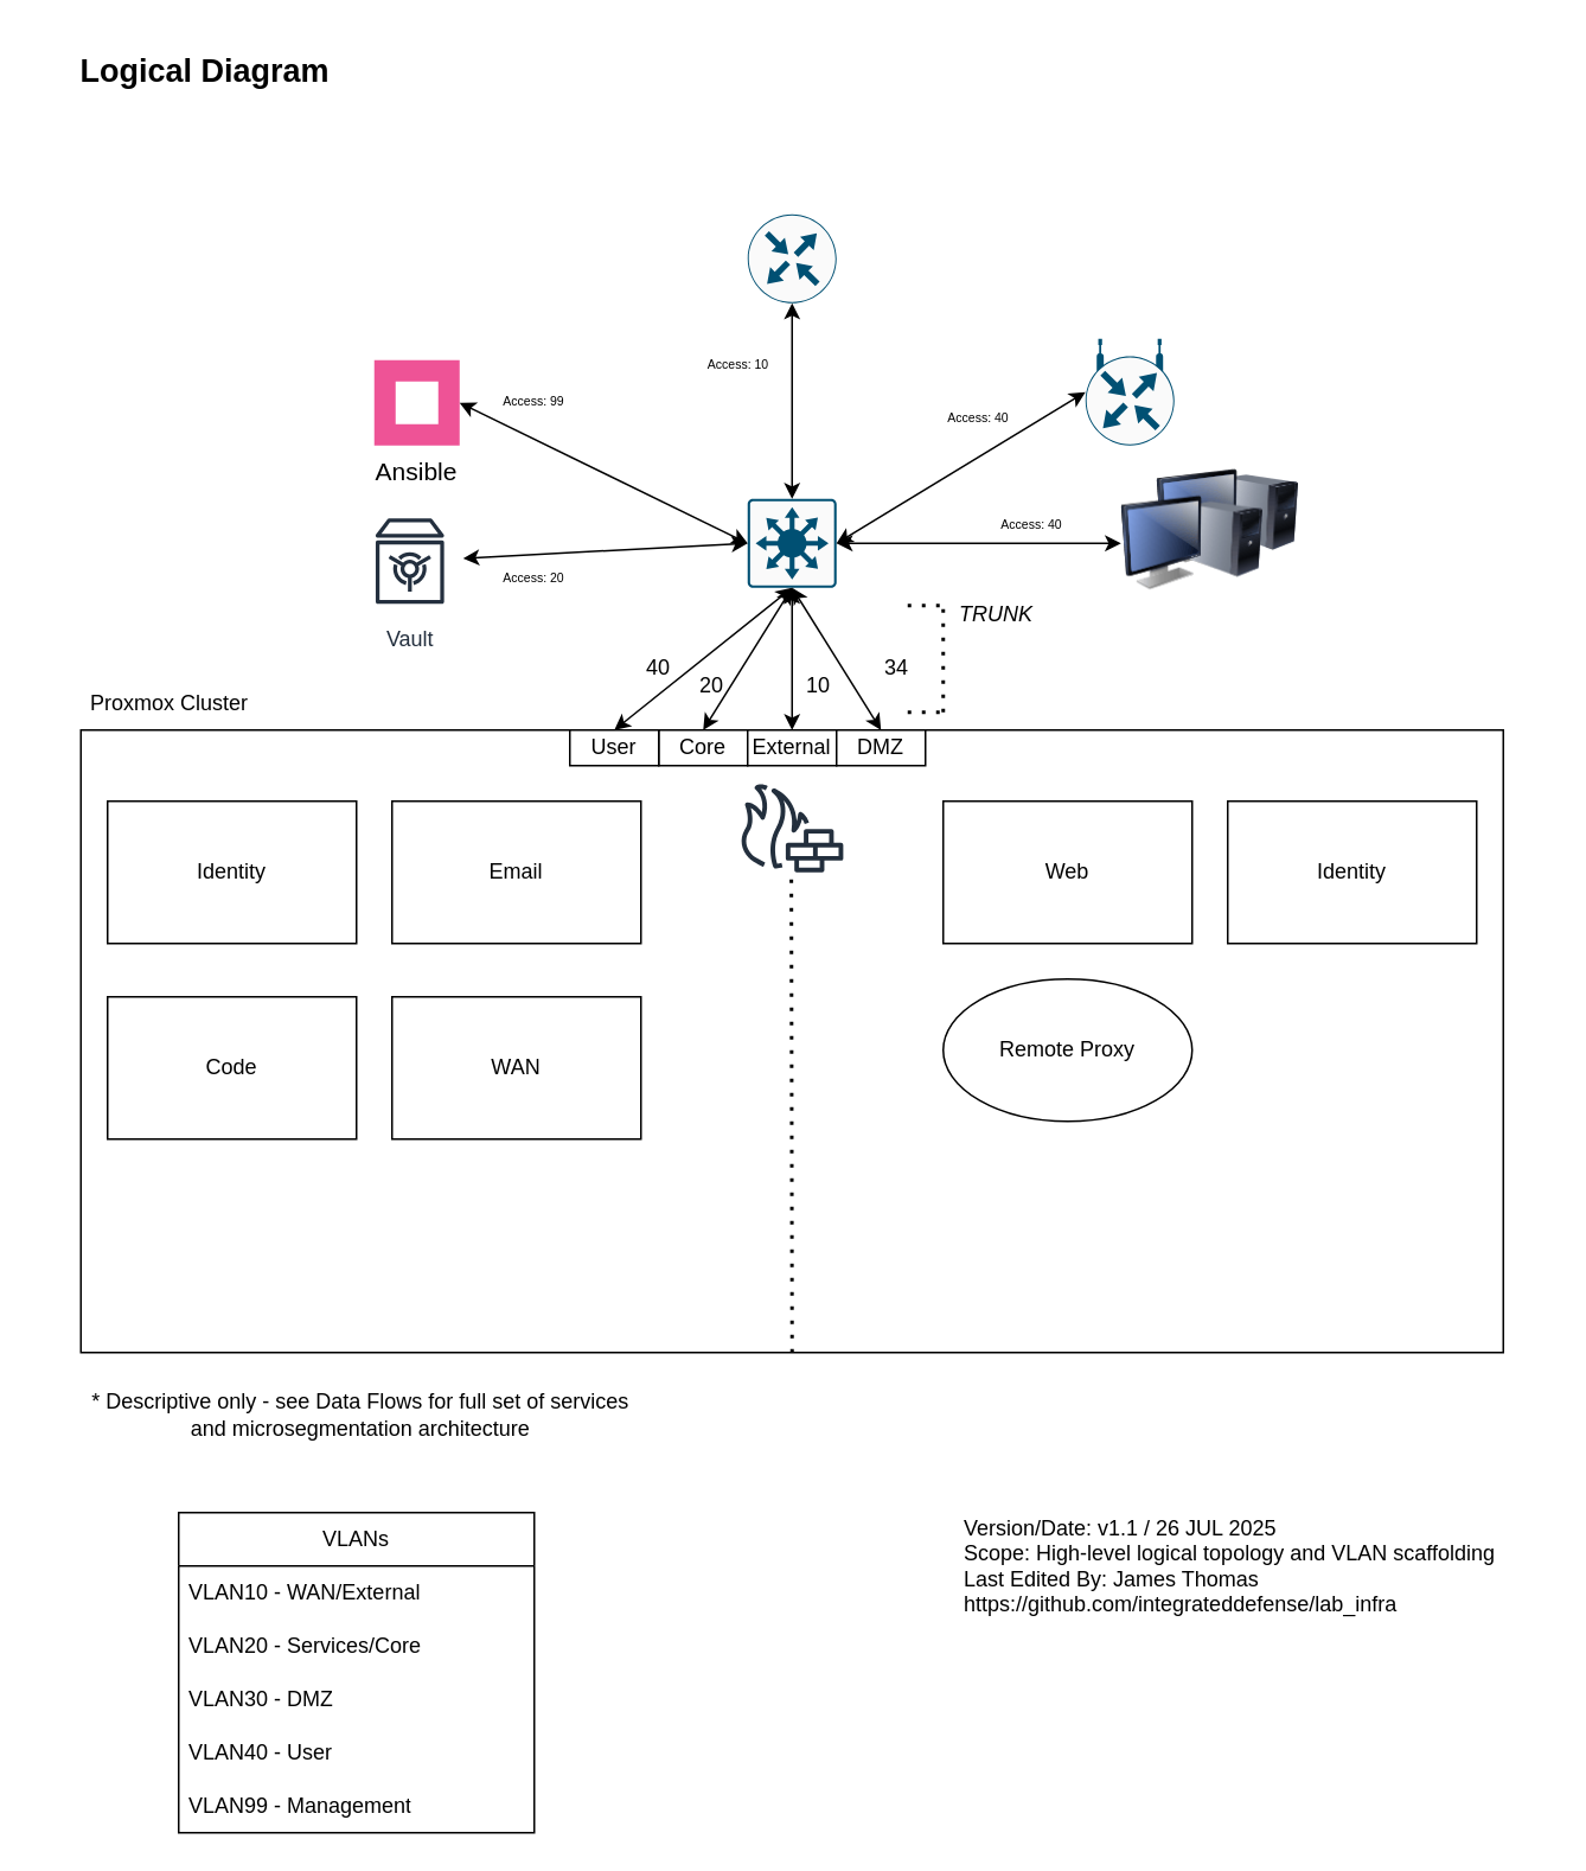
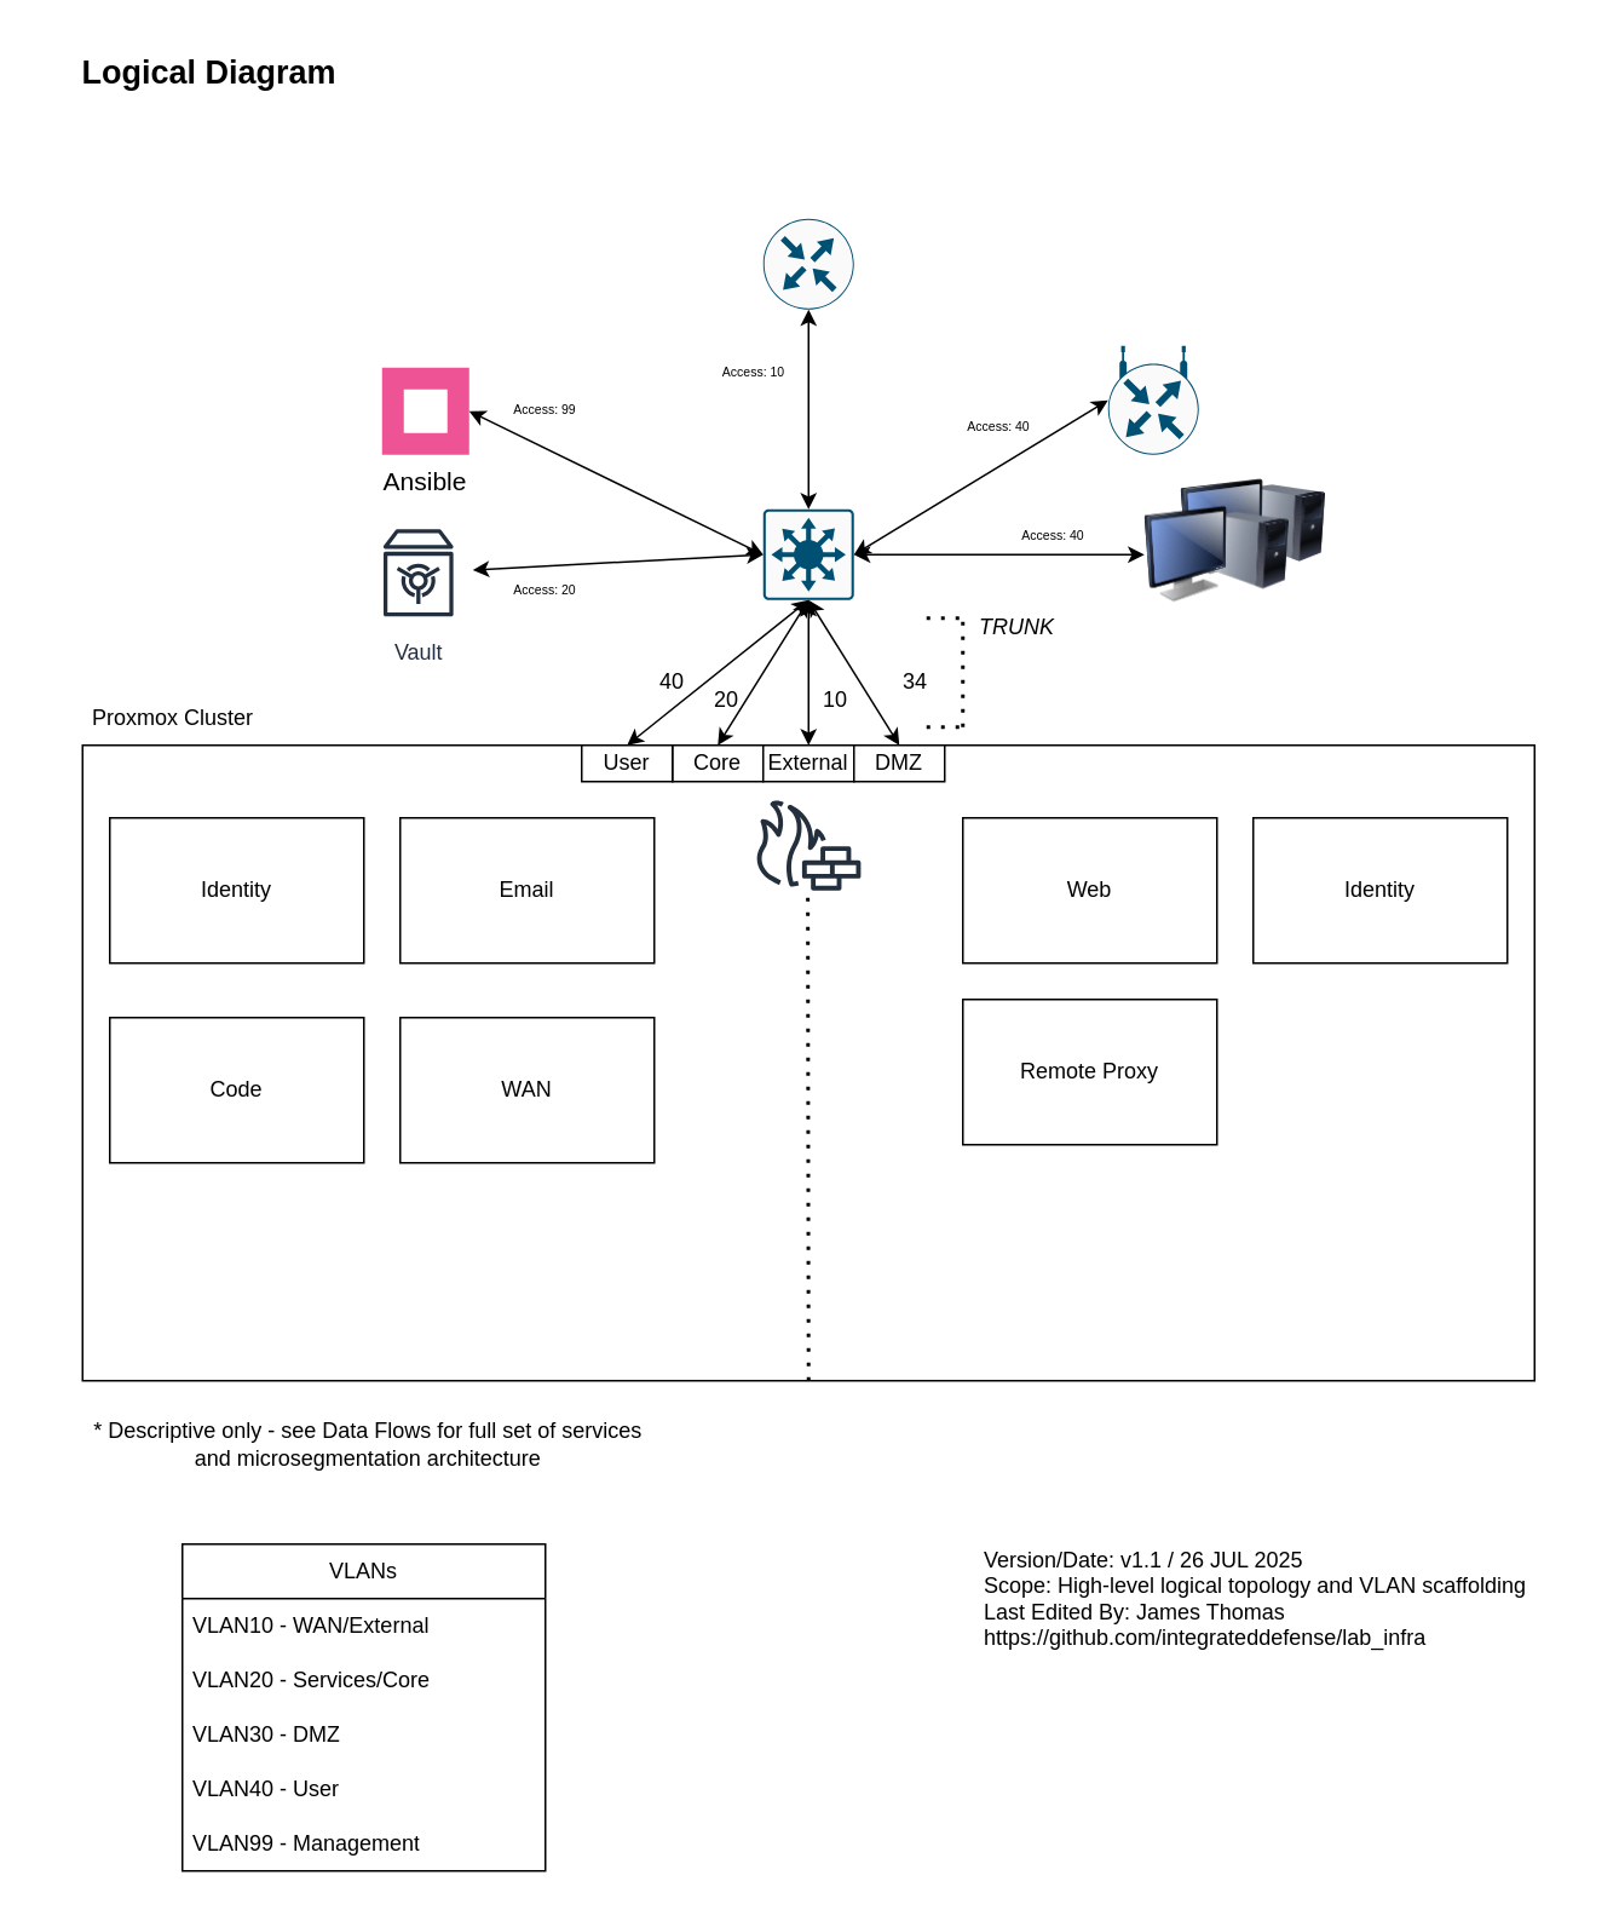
  <mxCell id="0" />
  <mxCell id="1" parent="0" />
  <mxCell id="2" value="Logical Diagram" style="text;html=1;align=center;verticalAlign=middle;whiteSpace=wrap;rounded=0;fontSize=18;fontStyle=1" parent="1" vertex="1"><mxGeometry x="20" width="190" height="40" as="geometry" y="20" /></mxCell>
  <mxCell id="3" value="" style="sketch=0;points=[[0.015,0.015,0],[0.985,0.015,0],[0.985,0.985,0],[0.015,0.985,0],[0.25,0,0],[0.5,0,0],[0.75,0,0],[1,0.25,0],[1,0.5,0],[1,0.75,0],[0.75,1,0],[0.5,1,0],[0.25,1,0],[0,0.75,0],[0,0.5,0],[0,0.25,0]];verticalLabelPosition=bottom;html=1;verticalAlign=top;aspect=fixed;align=center;pointerEvents=1;shape=mxgraph.cisco19.rect;prIcon=l3_switch;fillColor=#FAFAFA;strokeColor=#005073;textShadow=1;" parent="1" vertex="1"><mxGeometry x="420" y="280" width="50" height="50" as="geometry" /></mxCell>
  <mxCell id="4" value="" style="sketch=0;points=[[0.5,0,0],[1,0.5,0],[0.5,1,0],[0,0.5,0],[0.145,0.145,0],[0.856,0.145,0],[0.855,0.856,0],[0.145,0.855,0]];verticalLabelPosition=bottom;html=1;verticalAlign=top;aspect=fixed;align=center;pointerEvents=1;shape=mxgraph.cisco19.rect;prIcon=wireless_router;fillColor=#FAFAFA;strokeColor=#005073;" parent="1" vertex="1"><mxGeometry x="610" y="190" width="50" height="60" as="geometry" /></mxCell>
  <mxCell id="5" value="" style="sketch=0;points=[[0.5,0,0],[1,0.5,0],[0.5,1,0],[0,0.5,0],[0.145,0.145,0],[0.856,0.145,0],[0.855,0.856,0],[0.145,0.855,0]];verticalLabelPosition=bottom;html=1;verticalAlign=top;aspect=fixed;align=center;pointerEvents=1;shape=mxgraph.cisco19.rect;prIcon=router;fillColor=#FAFAFA;strokeColor=#005073;" parent="1" vertex="1"><mxGeometry x="420" y="120" width="50" height="50" as="geometry" /></mxCell>
  <mxCell id="6" value="" style="endArrow=classic;startArrow=classic;html=1;rounded=0;entryX=0.5;entryY=1;entryDx=0;entryDy=0;entryPerimeter=0;exitX=0.5;exitY=0;exitDx=0;exitDy=0;exitPerimeter=0;" parent="1" source="3" target="5" edge="1"><mxGeometry width="50" height="50" relative="1" as="geometry"><mxPoint x="430" y="330" as="sourcePoint" /><mxPoint x="480" y="280" as="targetPoint" /></mxGeometry></mxCell>
  <mxCell id="7" value="" style="endArrow=classic;startArrow=classic;html=1;rounded=0;exitX=0;exitY=0.5;exitDx=0;exitDy=0;exitPerimeter=0;entryX=1;entryY=0.5;entryDx=0;entryDy=0;entryPerimeter=0;" parent="1" source="4" target="3" edge="1"><mxGeometry width="50" height="50" relative="1" as="geometry"><mxPoint x="430" y="330" as="sourcePoint" /><mxPoint x="480" y="280" as="targetPoint" /></mxGeometry></mxCell>
  <mxCell id="8" value="" style="endArrow=classic;startArrow=classic;html=1;rounded=0;entryX=0;entryY=0.5;entryDx=0;entryDy=0;exitX=1;exitY=0.5;exitDx=0;exitDy=0;exitPerimeter=0;" parent="1" source="3" target="10" edge="1"><mxGeometry width="50" height="50" relative="1" as="geometry"><mxPoint x="430" y="330" as="sourcePoint" /><mxPoint x="710" y="305" as="targetPoint" /></mxGeometry></mxCell>
  <mxCell id="9" value="" style="image;html=1;image=img/lib/clip_art/computers/Monitor_Tower_128x128.png" parent="1" vertex="1"><mxGeometry x="650" y="250" width="80" height="80" as="geometry" /></mxCell>
  <mxCell id="10" value="" style="image;html=1;image=img/lib/clip_art/computers/Monitor_Tower_128x128.png" parent="1" vertex="1"><mxGeometry x="630" y="265" width="80" height="80" as="geometry" /></mxCell>
  <mxCell id="11" value="Proxmox Cluster" style="text;html=1;align=center;verticalAlign=middle;whiteSpace=wrap;rounded=0;container=0;" parent="1" vertex="1"><mxGeometry x="45" y="380" width="100" height="30" as="geometry" /></mxCell>
  <mxCell id="12" value="" style="rounded=0;whiteSpace=wrap;html=1;container=0;" parent="1" vertex="1"><mxGeometry x="45" y="410" width="800" height="350" as="geometry" /></mxCell>
  <mxCell id="13" value="* Descriptive only - see Data Flows for full set of services and microsegmentation architecture" style="text;html=1;align=center;verticalAlign=middle;whiteSpace=wrap;rounded=0;container=0;" parent="1" vertex="1"><mxGeometry x="45" y="780" width="315" height="30" as="geometry" /></mxCell>
  <mxCell id="14" value="" style="endArrow=none;dashed=1;html=1;dashPattern=1 3;strokeWidth=2;rounded=0;exitX=0.5;exitY=1;exitDx=0;exitDy=0;" parent="1" source="12" target="15" edge="1"><mxGeometry width="50" height="50" relative="1" as="geometry"><mxPoint x="480" y="480" as="sourcePoint" /><mxPoint x="445" y="520" as="targetPoint" /></mxGeometry></mxCell>
  <mxCell id="15" value="" style="sketch=0;outlineConnect=0;fontColor=#232F3E;gradientColor=none;fillColor=#232F3D;strokeColor=none;dashed=0;verticalLabelPosition=bottom;verticalAlign=top;align=center;html=1;fontSize=12;fontStyle=0;aspect=fixed;pointerEvents=1;shape=mxgraph.aws4.generic_firewall;" parent="1" vertex="1"><mxGeometry x="415" y="440" width="59.09" height="50" as="geometry" /></mxCell>
  <mxCell id="16" value="Core" style="rounded=0;whiteSpace=wrap;html=1;" parent="1" vertex="1"><mxGeometry x="370" y="410" width="50" height="20" as="geometry" /></mxCell>
  <mxCell id="17" value="External" style="rounded=0;whiteSpace=wrap;html=1;" parent="1" vertex="1"><mxGeometry x="420" y="410" width="50" height="20" as="geometry" /></mxCell>
  <mxCell id="18" value="DMZ" style="rounded=0;whiteSpace=wrap;html=1;" parent="1" vertex="1"><mxGeometry x="470" y="410" width="50" height="20" as="geometry" /></mxCell>
  <mxCell id="19" value="" style="endArrow=classic;startArrow=classic;html=1;rounded=0;entryX=0.5;entryY=1;entryDx=0;entryDy=0;entryPerimeter=0;exitX=0.5;exitY=0;exitDx=0;exitDy=0;" parent="1" source="17" target="3" edge="1"><mxGeometry width="50" height="50" relative="1" as="geometry"><mxPoint x="480" y="440" as="sourcePoint" /><mxPoint x="530" y="390" as="targetPoint" /></mxGeometry></mxCell>
  <mxCell id="20" value="" style="endArrow=classic;startArrow=classic;html=1;rounded=0;entryX=0.5;entryY=1;entryDx=0;entryDy=0;entryPerimeter=0;exitX=0.5;exitY=0;exitDx=0;exitDy=0;" parent="1" source="16" target="3" edge="1"><mxGeometry width="50" height="50" relative="1" as="geometry"><mxPoint x="480" y="440" as="sourcePoint" /><mxPoint x="530" y="390" as="targetPoint" /></mxGeometry></mxCell>
  <mxCell id="21" value="" style="endArrow=classic;startArrow=classic;html=1;rounded=0;entryX=0.5;entryY=1;entryDx=0;entryDy=0;entryPerimeter=0;exitX=0.5;exitY=0;exitDx=0;exitDy=0;" parent="1" source="18" target="3" edge="1"><mxGeometry width="50" height="50" relative="1" as="geometry"><mxPoint x="480" y="440" as="sourcePoint" /><mxPoint x="530" y="390" as="targetPoint" /></mxGeometry></mxCell>
  <mxCell id="22" value="Identity" style="rounded=0;whiteSpace=wrap;html=1;" parent="1" vertex="1"><mxGeometry x="60" y="450" width="140" height="80" as="geometry" /></mxCell>
  <mxCell id="23" value="Code" style="rounded=0;whiteSpace=wrap;html=1;" parent="1" vertex="1"><mxGeometry x="60" y="560" width="140" height="80" as="geometry" /></mxCell>
  <mxCell id="24" value="Email" style="rounded=0;whiteSpace=wrap;html=1;" parent="1" vertex="1"><mxGeometry x="220" y="450" width="140" height="80" as="geometry" /></mxCell>
  <mxCell id="25" value="Vault" style="sketch=0;outlineConnect=0;fontColor=#232F3E;gradientColor=none;strokeColor=#232F3E;fillColor=#ffffff;dashed=0;verticalLabelPosition=bottom;verticalAlign=top;align=center;html=1;fontSize=12;fontStyle=0;aspect=fixed;shape=mxgraph.aws4.resourceIcon;resIcon=mxgraph.aws4.vault;" parent="1" vertex="1"><mxGeometry x="200" y="285" width="60" height="60" as="geometry" /></mxCell>
  <mxCell id="26" value="Ansible" style="shape=rect;fillColor=#EE5396;aspect=fixed;resizable=0;labelPosition=center;verticalLabelPosition=bottom;align=center;verticalAlign=top;strokeColor=none;fontSize=14;" parent="1" vertex="1"><mxGeometry x="210" y="202" width="48" height="48" as="geometry" /></mxCell>
  <mxCell id="27" value="" style="fillColor=#ffffff;strokeColor=none;dashed=0;outlineConnect=0;html=1;labelPosition=center;verticalLabelPosition=bottom;verticalAlign=top;part=1;movable=0;resizable=0;rotatable=0;shape=mxgraph.ibm_cloud.logo--ansible-community" parent="26" vertex="1"><mxGeometry width="24" height="24" relative="1" as="geometry"><mxPoint x="12" y="12" as="offset" /></mxGeometry></mxCell>
  <mxCell id="28" value="" style="endArrow=classic;startArrow=classic;html=1;rounded=0;entryX=0;entryY=0.5;entryDx=0;entryDy=0;entryPerimeter=0;exitX=1;exitY=0.5;exitDx=0;exitDy=0;" parent="1" source="26" target="3" edge="1"><mxGeometry width="50" height="50" relative="1" as="geometry"><mxPoint x="510" y="550" as="sourcePoint" /><mxPoint x="560" y="500" as="targetPoint" /></mxGeometry></mxCell>
  <mxCell id="29" value="" style="endArrow=classic;startArrow=classic;html=1;rounded=0;exitX=0;exitY=0.5;exitDx=0;exitDy=0;exitPerimeter=0;" parent="1" source="3" target="25" edge="1"><mxGeometry width="50" height="50" relative="1" as="geometry"><mxPoint x="380" y="280" as="sourcePoint" /><mxPoint x="542" y="359" as="targetPoint" /></mxGeometry></mxCell>
  <mxCell id="30" value="WAN" style="rounded=0;whiteSpace=wrap;html=1;" parent="1" vertex="1"><mxGeometry x="220" y="560" width="140" height="80" as="geometry" /></mxCell>
  <mxCell id="31" value="Web" style="rounded=0;whiteSpace=wrap;html=1;" parent="1" vertex="1"><mxGeometry x="530" y="450" width="140" height="80" as="geometry" /></mxCell>
- <mxCell id="32" value="Remote Proxy" style="ellipse;whiteSpace=wrap;html=1;" parent="1" vertex="1"><mxGeometry x="530" y="550" width="140" height="80" as="geometry" /></mxCell>
+ <mxCell id="32" value="Remote Proxy" style="rounded=0;whiteSpace=wrap;html=1;" parent="1" vertex="1"><mxGeometry x="530" y="550" width="140" height="80" as="geometry" /></mxCell>
  <mxCell id="33" value="Identity" style="rounded=0;whiteSpace=wrap;html=1;" parent="1" vertex="1"><mxGeometry x="690" y="450" width="140" height="80" as="geometry" /></mxCell>
  <mxCell id="34" value="VLANs" style="swimlane;fontStyle=0;childLayout=stackLayout;horizontal=1;startSize=30;horizontalStack=0;resizeParent=1;resizeParentMax=0;resizeLast=0;collapsible=1;marginBottom=0;whiteSpace=wrap;html=1;" parent="1" vertex="1"><mxGeometry x="100" y="850" width="200" height="180" as="geometry" /></mxCell>
  <mxCell id="35" value="VLAN10 - WAN/External" style="text;strokeColor=none;fillColor=none;align=left;verticalAlign=middle;spacingLeft=4;spacingRight=4;overflow=hidden;points=[[0,0.5],[1,0.5]];portConstraint=eastwest;rotatable=0;whiteSpace=wrap;html=1;" parent="34" vertex="1"><mxGeometry y="30" width="200" height="30" as="geometry" /></mxCell>
  <mxCell id="36" value="VLAN20 - Services/Core" style="text;strokeColor=none;fillColor=none;align=left;verticalAlign=middle;spacingLeft=4;spacingRight=4;overflow=hidden;points=[[0,0.5],[1,0.5]];portConstraint=eastwest;rotatable=0;whiteSpace=wrap;html=1;" parent="34" vertex="1"><mxGeometry y="60" width="200" height="30" as="geometry" /></mxCell>
  <mxCell id="37" value="VLAN30 - DMZ" style="text;strokeColor=none;fillColor=none;align=left;verticalAlign=middle;spacingLeft=4;spacingRight=4;overflow=hidden;points=[[0,0.5],[1,0.5]];portConstraint=eastwest;rotatable=0;whiteSpace=wrap;html=1;" parent="34" vertex="1"><mxGeometry y="90" width="200" height="30" as="geometry" /></mxCell>
  <mxCell id="38" value="VLAN40 - User" style="text;strokeColor=none;fillColor=none;align=left;verticalAlign=middle;spacingLeft=4;spacingRight=4;overflow=hidden;points=[[0,0.5],[1,0.5]];portConstraint=eastwest;rotatable=0;whiteSpace=wrap;html=1;" parent="34" vertex="1"><mxGeometry y="120" width="200" height="30" as="geometry" /></mxCell>
  <mxCell id="39" value="VLAN99 - Management" style="text;strokeColor=none;fillColor=none;align=left;verticalAlign=middle;spacingLeft=4;spacingRight=4;overflow=hidden;points=[[0,0.5],[1,0.5]];portConstraint=eastwest;rotatable=0;whiteSpace=wrap;html=1;" parent="34" vertex="1"><mxGeometry y="150" width="200" height="30" as="geometry" /></mxCell>
  <mxCell id="40" value="Access: 99" style="text;html=1;align=center;verticalAlign=middle;whiteSpace=wrap;rounded=0;fontSize=7;" parent="1" vertex="1"><mxGeometry x="270" y="211" width="60" height="30" as="geometry" /></mxCell>
  <mxCell id="41" value="Access: 20" style="text;html=1;align=center;verticalAlign=middle;whiteSpace=wrap;rounded=0;fontSize=7;" parent="1" vertex="1"><mxGeometry x="270" y="310" width="60" height="30" as="geometry" /></mxCell>
  <mxCell id="42" value="20" style="text;html=1;align=center;verticalAlign=middle;whiteSpace=wrap;rounded=0;" parent="1" vertex="1"><mxGeometry x="370" y="370" width="60" height="30" as="geometry" /></mxCell>
  <mxCell id="43" value="Access: 40" style="text;html=1;align=center;verticalAlign=middle;whiteSpace=wrap;rounded=0;fontSize=7;" parent="1" vertex="1"><mxGeometry x="520" y="220" width="60" height="30" as="geometry" /></mxCell>
  <mxCell id="44" value="Access: 40" style="text;html=1;align=center;verticalAlign=middle;whiteSpace=wrap;rounded=0;fontSize=7;" parent="1" vertex="1"><mxGeometry x="550" y="280" width="60" height="30" as="geometry" /></mxCell>
  <mxCell id="45" value="34" style="text;html=1;align=center;verticalAlign=middle;whiteSpace=wrap;rounded=0;" parent="1" vertex="1"><mxGeometry x="474.09" y="360" width="60" height="30" as="geometry" /></mxCell>
  <mxCell id="46" value="User" style="rounded=0;whiteSpace=wrap;html=1;" parent="1" vertex="1"><mxGeometry x="320" y="410" width="50" height="20" as="geometry" /></mxCell>
  <mxCell id="47" value="" style="endArrow=classic;startArrow=classic;html=1;rounded=0;exitX=0.5;exitY=0;exitDx=0;exitDy=0;entryX=0.5;entryY=1;entryDx=0;entryDy=0;entryPerimeter=0;" parent="1" source="46" target="3" edge="1"><mxGeometry width="50" height="50" relative="1" as="geometry"><mxPoint x="450" y="450" as="sourcePoint" /><mxPoint x="450" y="330" as="targetPoint" /></mxGeometry></mxCell>
  <mxCell id="48" value="40" style="text;html=1;align=center;verticalAlign=middle;whiteSpace=wrap;rounded=0;" parent="1" vertex="1"><mxGeometry x="340" y="360" width="60" height="30" as="geometry" /></mxCell>
  <mxCell id="49" value="10" style="text;html=1;align=center;verticalAlign=middle;whiteSpace=wrap;rounded=0;" parent="1" vertex="1"><mxGeometry x="430" y="370" width="60" height="30" as="geometry" /></mxCell>
  <mxCell id="50" value="Version/Date: v1.1 / 26 JUL 2025&lt;div&gt;Scope: High-level logical topology and VLAN scaffolding&lt;/div&gt;&lt;div&gt;Last Edited By: James Thomas&lt;br&gt;https://github.com/integrateddefense/lab_infra&lt;/div&gt;" style="text;html=1;align=left;verticalAlign=middle;whiteSpace=wrap;rounded=0;spacingBottom=0;" parent="1" vertex="1"><mxGeometry x="540" y="830" width="330" height="100" as="geometry" /></mxCell>
  <mxCell id="51" value="&lt;i&gt;TRUNK&lt;/i&gt;" style="text;html=1;align=center;verticalAlign=middle;whiteSpace=wrap;rounded=0;" parent="1" vertex="1"><mxGeometry x="530" y="330" width="60" height="30" as="geometry" /></mxCell>
  <mxCell id="52" value="" style="endArrow=none;dashed=1;html=1;dashPattern=1 3;strokeWidth=2;rounded=0;entryX=0;entryY=0.25;entryDx=0;entryDy=0;" parent="1" target="51" edge="1"><mxGeometry width="50" height="50" relative="1" as="geometry"><mxPoint x="530" y="400" as="sourcePoint" /><mxPoint x="529.92" y="320" as="targetPoint" /></mxGeometry></mxCell>
  <mxCell id="53" value="" style="endArrow=none;dashed=1;html=1;dashPattern=1 3;strokeWidth=2;rounded=0;" parent="1" edge="1"><mxGeometry width="50" height="50" relative="1" as="geometry"><mxPoint x="510" y="400" as="sourcePoint" /><mxPoint x="530" y="400" as="targetPoint" /></mxGeometry></mxCell>
  <mxCell id="54" value="" style="endArrow=none;dashed=1;html=1;dashPattern=1 3;strokeWidth=2;rounded=0;" parent="1" edge="1"><mxGeometry width="50" height="50" relative="1" as="geometry"><mxPoint x="510" y="340" as="sourcePoint" /><mxPoint x="530" y="340" as="targetPoint" /></mxGeometry></mxCell>
  <mxCell id="55" value="Access: 10" style="text;html=1;align=center;verticalAlign=middle;whiteSpace=wrap;rounded=0;fontSize=7;" parent="1" vertex="1"><mxGeometry x="385" y="190" width="60" height="30" as="geometry" /></mxCell>
